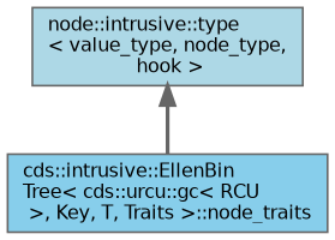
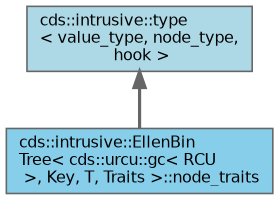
  digraph {
    node [color=gray40 fontname=Helvetica fontsize=10 shape=box style=filled]
    n1 [fillcolor=skyblue fontcolor=black height=0.2 label="cds::intrusive::EllenBin\lTree\< cds::urcu::gc\< RCU\l \>, Key, T, Traits \>::node_traits" width=0.4]
-   n2 [fillcolor=lightblue height=0.2 label="node::intrusive::type\l\< value_type, node_type,\l hook \>" width=0.4]
+   n2 [fillcolor=lightblue height=0.2 label="cds::intrusive::type\l\< value_type, node_type,\l hook \>" width=0.4]
    n2 -> n1 [color=gray40 dir=back fontname=Helvetica fontsize=10 labelfontname=Helvetica labelfontsize=10 style=bold]
  }
